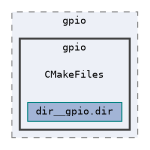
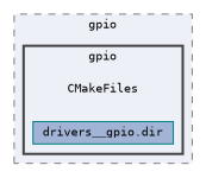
  digraph {
    compound=true
    rankdir=LR
    fontname="DejaVu Sans Mono"
    node [fontname="DejaVu Sans Mono" fontsize=10]
    n1 [height=0.2 label=CMakeFiles shape=plaintext width=0.4 color=darkorange]
-   n2 [color=teal fillcolor="#a2b4d6" height=0.2 label="dir__gpio.dir" shape=box style=filled width=0.4]
+   n2 [color=teal fillcolor="#a2b4d6" height=0.2 label="drivers__gpio.dir" shape=box style=filled width=0.4]
    subgraph cluster_1 {
      bgcolor="#edf0f7"
      fontsize=10
      label=gpio
      pencolor=grey50
      style="filled,dashed"
      subgraph cluster_2 {
        bgcolor="#edf0f7"
        fontsize=10
        pencolor=grey25
        style="filled,bold"
        n1
        n2
      }
    }
  }
